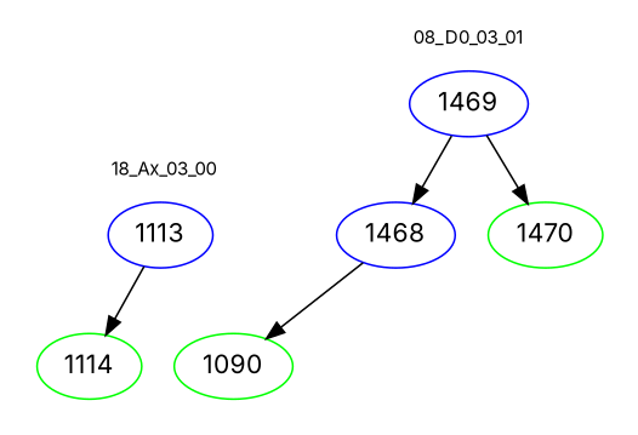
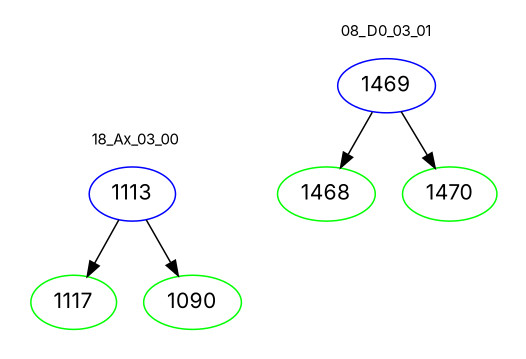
  digraph {
    fontname=Inter
    node [color=green fontname=Inter]
    edge [color=black fontname=Inter]
    n1 [color=blue label=1113]
    n2 [label=1090]
-   n3 [label=1114]
+   n3 [label=1117]
    n4 [color=blue label=1469]
-   n5 [color=blue label=1468]
+   n5 [label=1468]
    n6 [label=1470]
    subgraph cluster_1 {
      color=white
      fontsize=10
      label="18_Ax_03_00"
      n1
      n2
      n3
    }
    subgraph cluster_2 {
      color=white
      fontsize=10
      label="08_D0_03_01"
      n4
      n5
      n6
    }
-   n5 -> n2
+   n1 -> n2
    n1 -> n3
    n4 -> n5
    n4 -> n6
  }
